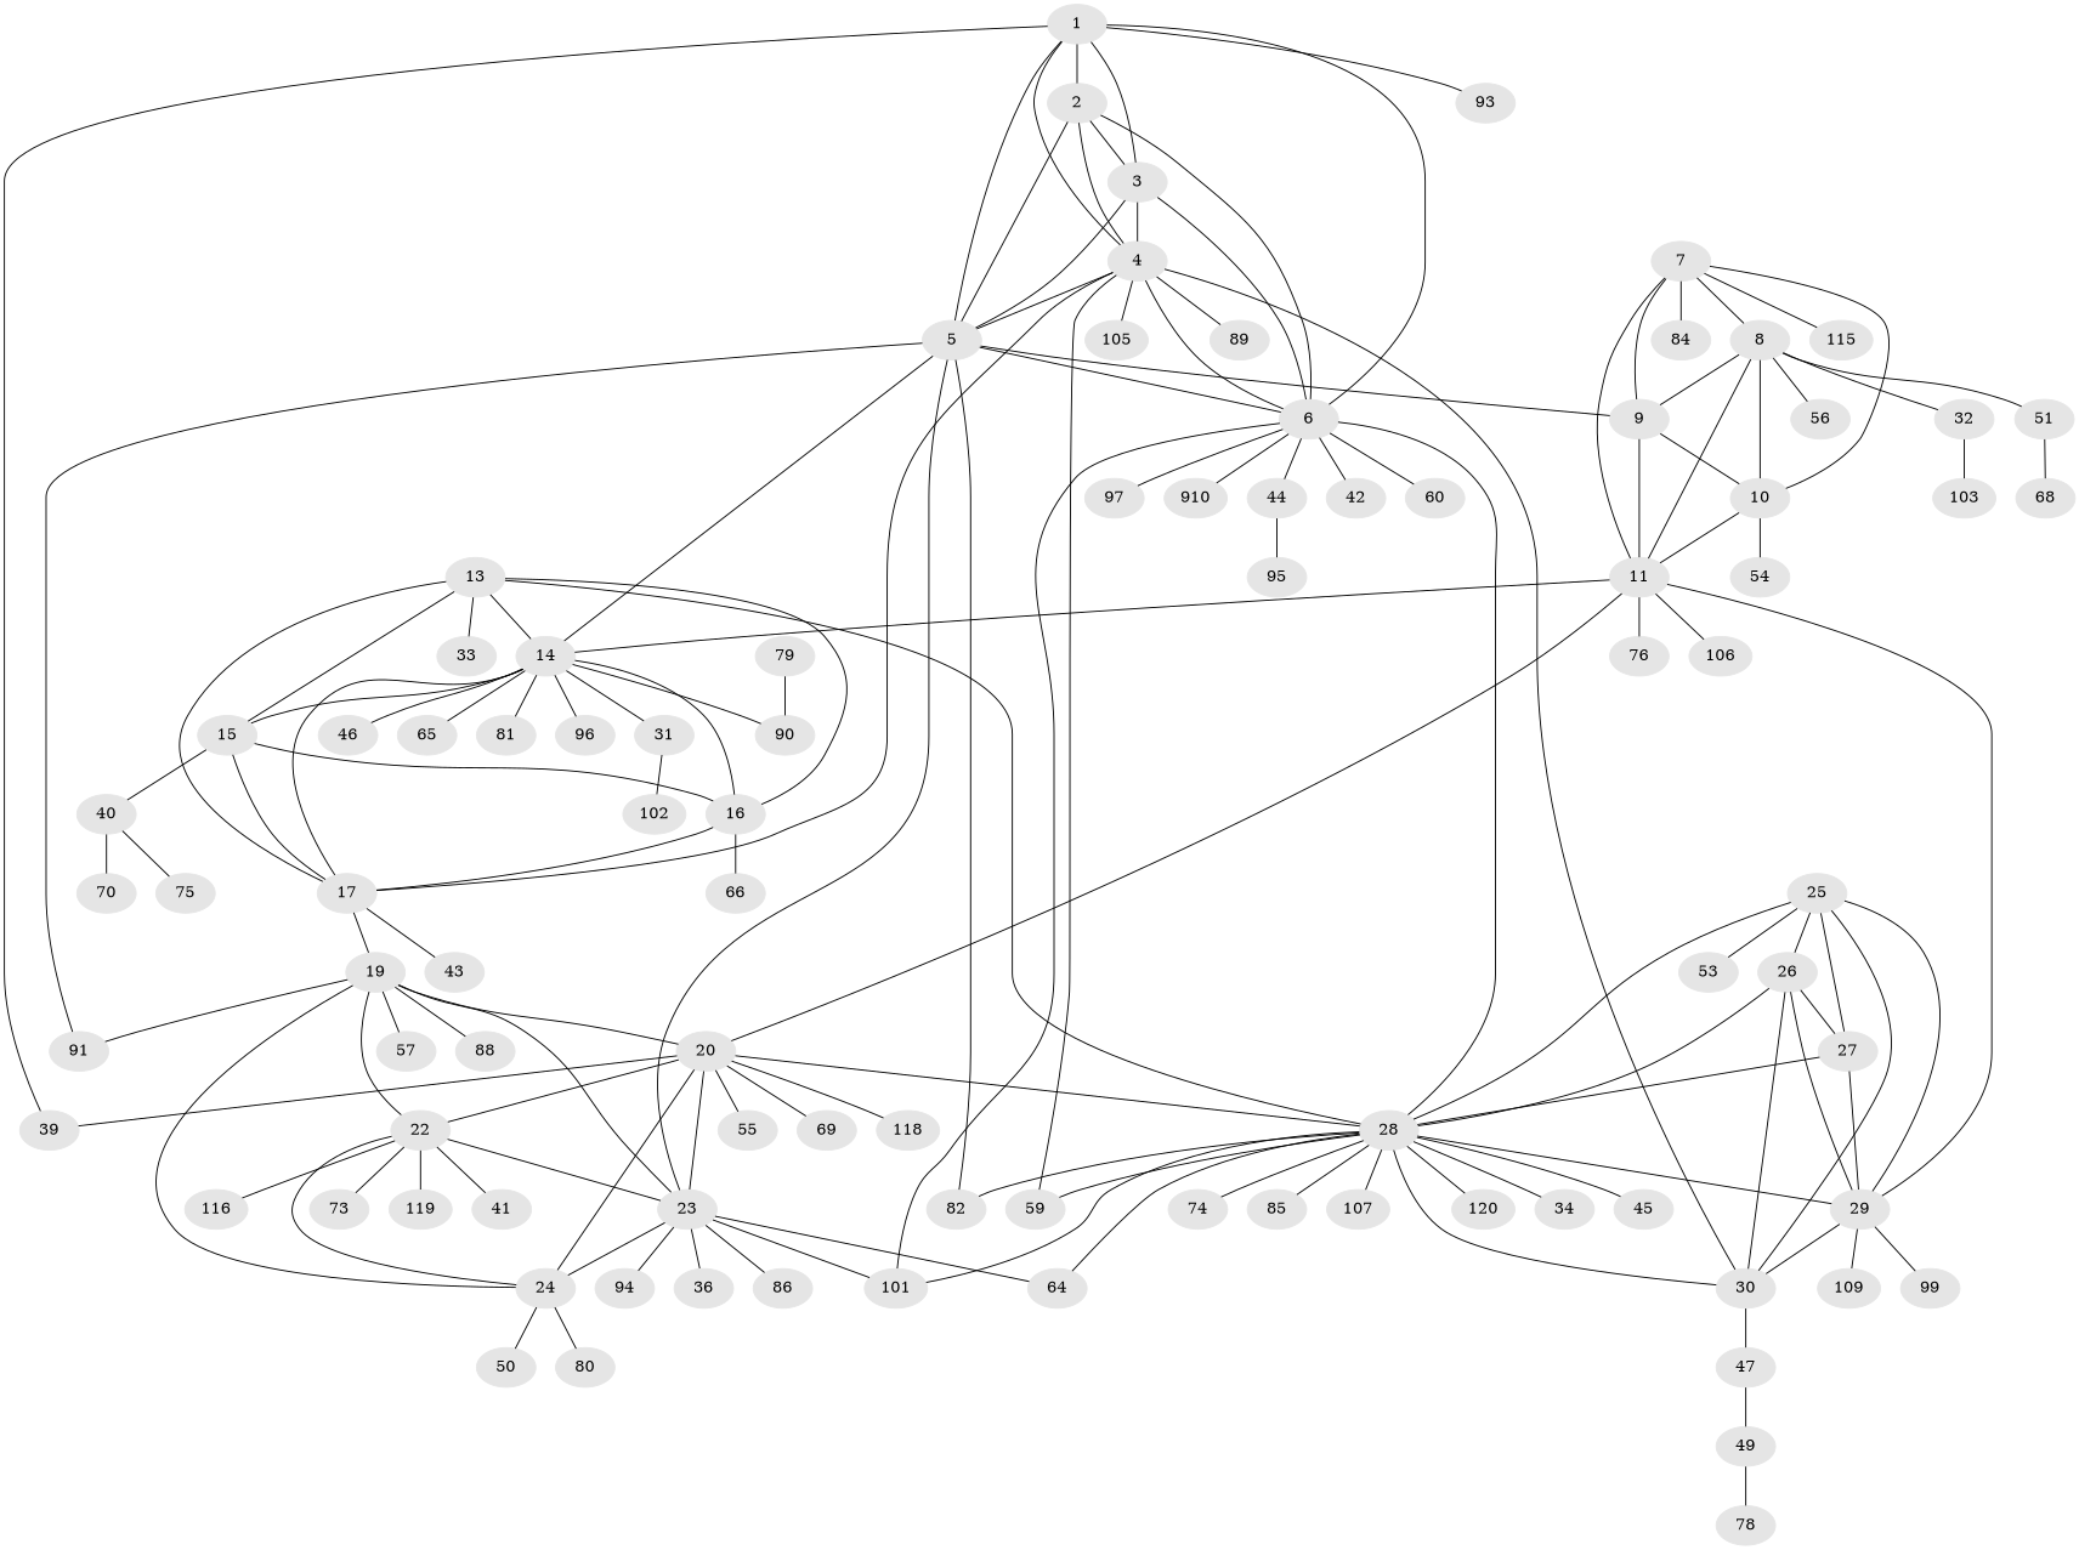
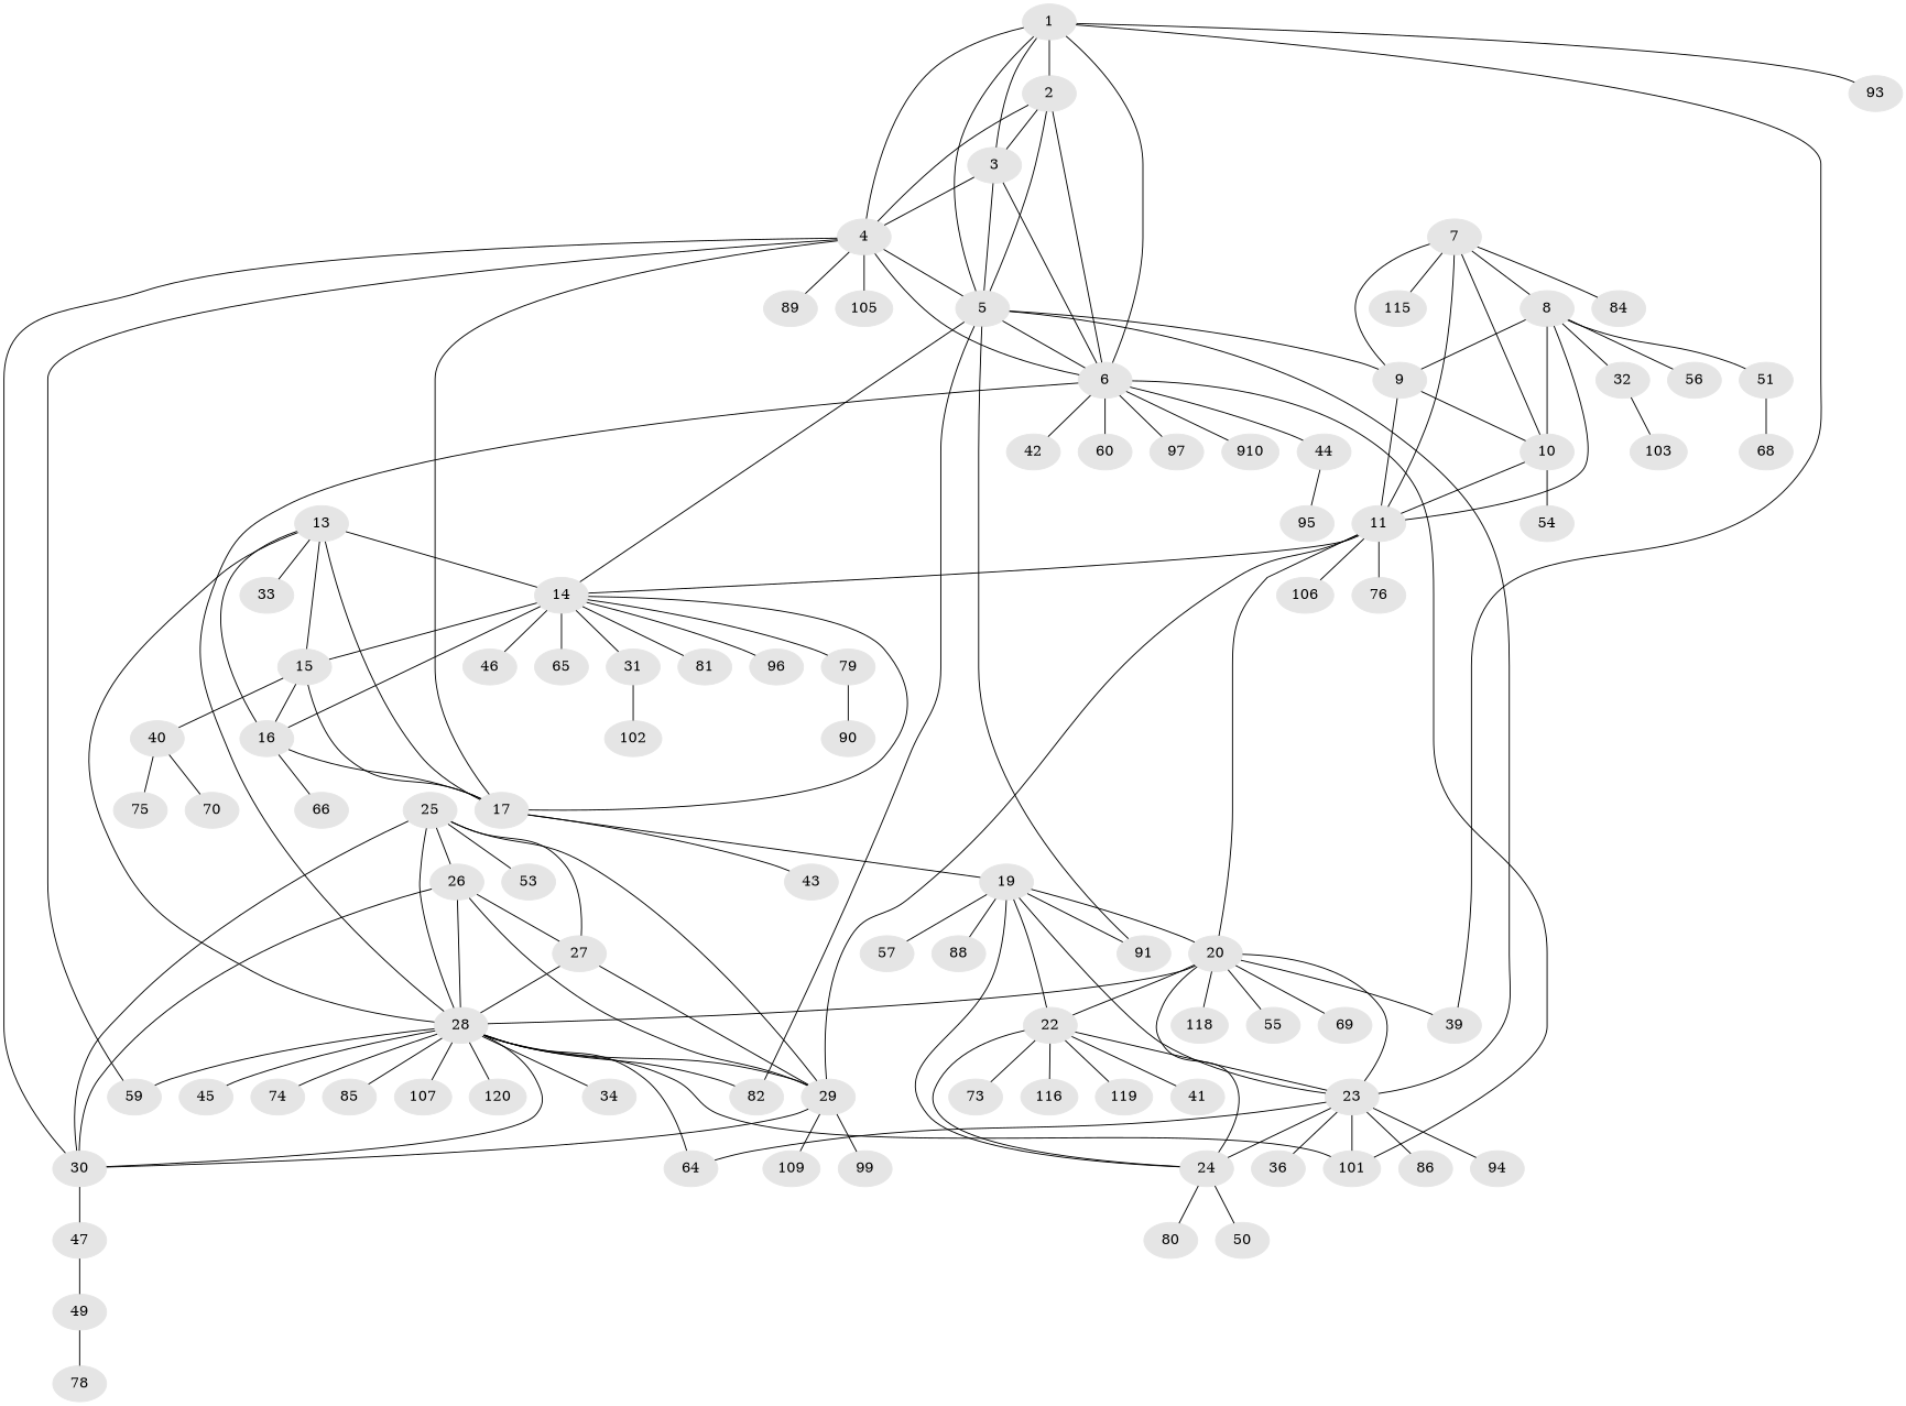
  graph {
    node [color=gray90 style=filled]
    1
    2
    3
    4 [super="+38"]
    5 [super="+52"]
    6 [super="+113"]
    39
    93
    17 [super="+117"]
    30 [super="+104"]
    59
    89
    105
    9 [super="+12"]
    14 [super="+48"]
    23 [super="+67"]
    82
    91
    28 [super="+62"]
    42
    44
    60
    97
    101
    n25 [label=910]
    19 [super="+77"]
    43
    47
    10
    11 [super="+72"]
    15 [super="+58"]
    16 [super="+112"]
    31 [super="+98"]
    46
    65
    79
    81
    96
    24 [super="+71"]
    36
    64
    86 [super="+111"]
    94
    29 [super="+35"]
    34
    45
    74
    85
    107
    120
    95 [super="+100"]
    8 [super="+37"]
    32 [super="+83"]
    51
    56
    7
    84
    115
    54 [super="+108"]
    20 [super="+21"]
    76
    106
    103
    68
    22 [super="+87"]
    55
    69
    118
    99
    109
    13 [super="+18"]
    33
    40 [super="+114"]
    66
    102
    90
    70
    75
    57
    88
    41
    73
    116
    119
    50
    80
    25 [super="+61"]
    26 [super="+63"]
    27
    53
    49 [super="+92"]
    78
    1 -- 2
    1 -- 3
    1 -- 4
    1 -- 5
    1 -- 6
    1 -- 39
    1 -- 93
    2 -- 3
    2 -- 4
    2 -- 5
    2 -- 6
    3 -- 4
    3 -- 5
    3 -- 6
    4 -- 5
    4 -- 6
    4 -- 17
    4 -- 30
    4 -- 59
    4 -- 89
    4 -- 105
    5 -- 6
    5 -- 9
    5 -- 14
    5 -- 23
    5 -- 82
    5 -- 91
    6 -- 28
    6 -- 42
    6 -- 44
    6 -- 60
    6 -- 97
    6 -- 101
    6 -- n25
    17 -- 19
    17 -- 43
    30 -- 47
    9 -- 10 [weight=2]
    9 -- 11 [weight=2]
    14 -- 17
    14 -- 15
    14 -- 16
    14 -- 31
    14 -- 46
    14 -- 65
-   14 -- 90
+   14 -- 79
    14 -- 81
    14 -- 96
    23 -- 101
    23 -- 24
    23 -- 36
    23 -- 64
    23 -- 86
    23 -- 94
    28 -- 30
    28 -- 59
    28 -- 82
    28 -- 101
    28 -- 64
    28 -- 29
    28 -- 34
    28 -- 45
    28 -- 74
    28 -- 85
    28 -- 107
    28 -- 120
    44 -- 95
    19 -- 23
    19 -- 91
    19 -- 24
    19 -- 20 [weight=2]
    19 -- 22
    19 -- 57
    19 -- 88
    47 -- 49
    10 -- 11
    10 -- 54
    11 -- 14
    11 -- 29
    11 -- 20
    11 -- 76
    11 -- 106
    15 -- 17
    15 -- 16
    15 -- 40
    16 -- 17
    16 -- 66
    31 -- 102
    79 -- 90
    24 -- 50
    24 -- 80
    29 -- 30
    29 -- 99
    29 -- 109
    8 -- 9 [weight=2]
    8 -- 10
    8 -- 11
    8 -- 32
    8 -- 51
    8 -- 56
    32 -- 103
    51 -- 68
    7 -- 9 [weight=2]
    7 -- 10
    7 -- 11
    7 -- 8
    7 -- 84
    7 -- 115
    20 -- 39
    20 -- 23 [weight=2]
    20 -- 28
    20 -- 24 [weight=2]
    20 -- 22 [weight=2]
    20 -- 55
    20 -- 69
    20 -- 118
    22 -- 23
    22 -- 24
    22 -- 41
    22 -- 73
    22 -- 116
    22 -- 119
    13 -- 17 [weight=2]
    13 -- 14 [weight=2]
    13 -- 28
    13 -- 15 [weight=2]
    13 -- 16 [weight=2]
    13 -- 33
    40 -- 70
    40 -- 75
    25 -- 30
    25 -- 28
    25 -- 29
    25 -- 26
    25 -- 27
    25 -- 53
    26 -- 30
    26 -- 28
    26 -- 29
    26 -- 27
    27 -- 28
    27 -- 29
    49 -- 78
  }
